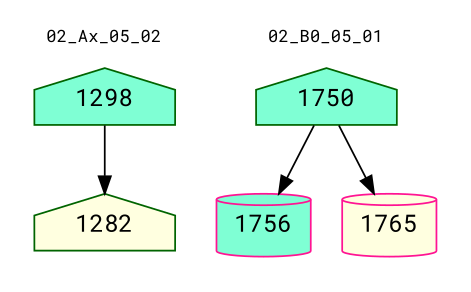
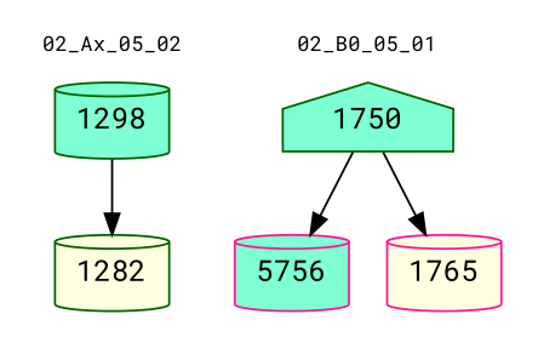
  digraph {
    fontname="Roboto Mono"
    node [color=darkgreen fillcolor=aquamarine fontname="Roboto Mono" shape=cylinder style=filled]
    edge [color=black fontname="Roboto Mono"]
-   n1 [label=1298 shape=house]
-   n2 [fillcolor=lightyellow label=1282 shape=house]
+   n1 [label=1298]
+   n2 [fillcolor=lightyellow label=1282]
    n3 [label=1750 shape=house]
-   n4 [color=deeppink label=1756]
+   n4 [color=deeppink label=5756]
    n5 [color=deeppink fillcolor=lightyellow label=1765]
    subgraph cluster_1 {
      color=white
      fontsize=10
      label="02_Ax_05_02"
      n1
      n2
    }
    subgraph cluster_2 {
      color=white
      fontsize=10
      label="02_B0_05_01"
      n3
      n4
      n5
    }
    n1 -> n2
    n3 -> n4
    n3 -> n5
  }
